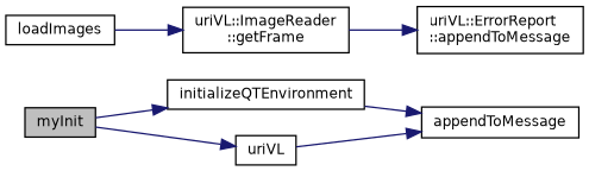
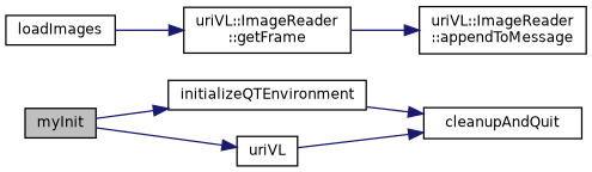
  digraph {
    rankdir=LR
    node [color=black fillcolor=white fontname=Helvetica fontsize=10 shape=record style=filled]
    edge [color=midnightblue fontname=Helvetica fontsize=10 labelfontname=Helvetica labelfontsize=10 style=solid]
    n1 [fillcolor=grey75 fontcolor=black height=0.2 label=myInit width=0.4]
    n2 [height=0.2 label=initializeQTEnvironment width=0.4]
    n3 [height=0.2 label=uriVL width=0.4]
-   n4 [height=0.2 label=appendToMessage width=0.4]
+   n4 [height=0.2 label=cleanupAndQuit width=0.4]
    n5 [height=0.2 label=loadImages width=0.4]
    n6 [height=0.2 label="uriVL::ImageReader\l::getFrame" width=0.4]
-   n7 [height=0.2 label="uriVL::ErrorReport\l::appendToMessage" width=0.4]
+   n7 [height=0.2 label="uriVL::ImageReader\l::appendToMessage" width=0.4]
    n1 -> n2
    n1 -> n3
    n2 -> n4
    n3 -> n4
    n5 -> n6
    n6 -> n7
  }
